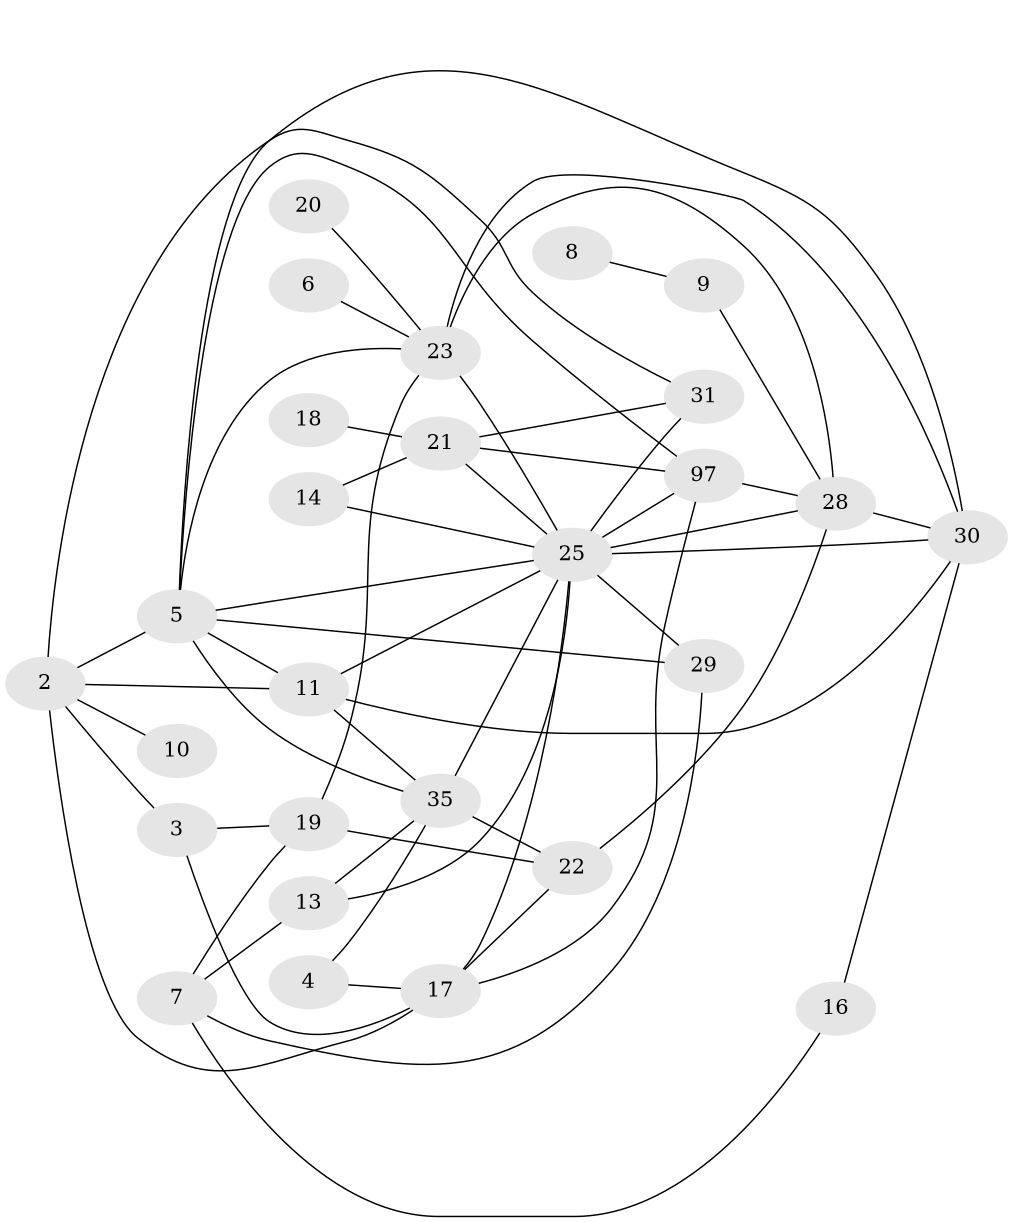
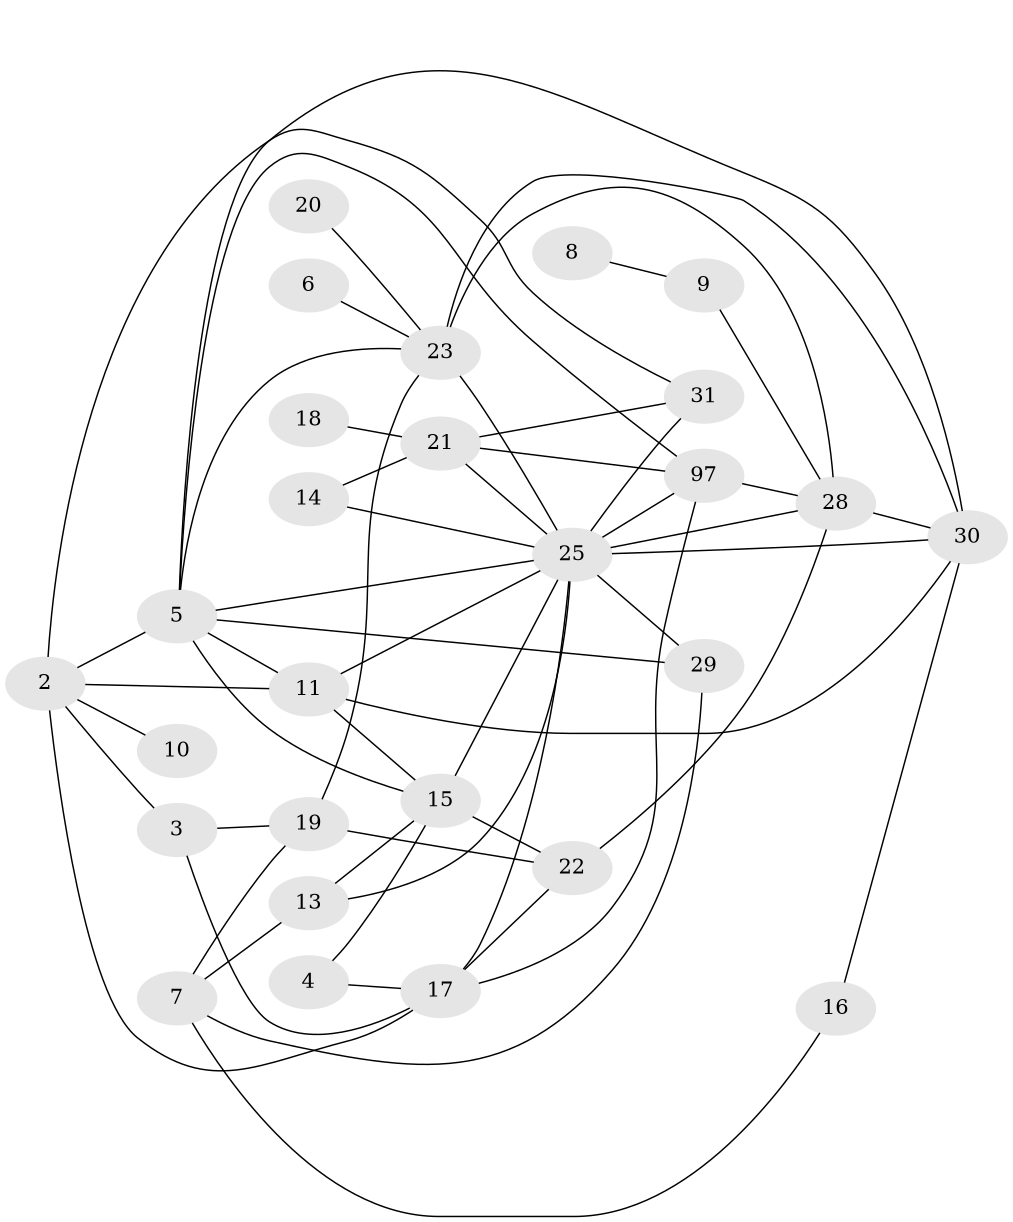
  graph {
    rankdir=LR
    node [color=gray90 style=filled]
    edge [weight=1.0]
    2
    3
    5
    10
    11
    17
    31
    19
-   15 [label=35]
+   15
    23
    25
    n12 [label=97]
    29
    30
    22
    4
    28
    6
    7
    13
    16
    8
    9
    14
    21
    18
    20
    2 -- 3
    2 -- 5 [weight=2.0]
    2 -- 10
    2 -- 11
    2 -- 17
    2 -- 31
    3 -- 17
    3 -- 19
    5 -- 11
    5 -- 15
    5 -- 23
    5 -- 25
    5 -- n12
    5 -- 29
    5 -- 30
    11 -- 15
    11 -- 25
    11 -- 30
    17 -- 25
    17 -- n12
    17 -- 22 [weight=2.0]
    19 -- 23 [weight=2.0]
    19 -- 22
    15 -- 25
    15 -- 22
    23 -- 25 [weight=2.0]
    23 -- 30
    23 -- 28
    25 -- 31
    25 -- n12
    25 -- 29
    25 -- 30
    25 -- 28
    n12 -- 28
    22 -- 28
    4 -- 17
    4 -- 15
    28 -- 30
    6 -- 23
    7 -- 19
    7 -- 29
    7 -- 13
    7 -- 16
    13 -- 15
    13 -- 25
    16 -- 30
    8 -- 9
    9 -- 28
    14 -- 25
    14 -- 21
    21 -- 31
    21 -- 25 [weight=2.0]
    21 -- n12
    18 -- 21
    20 -- 23
  }
